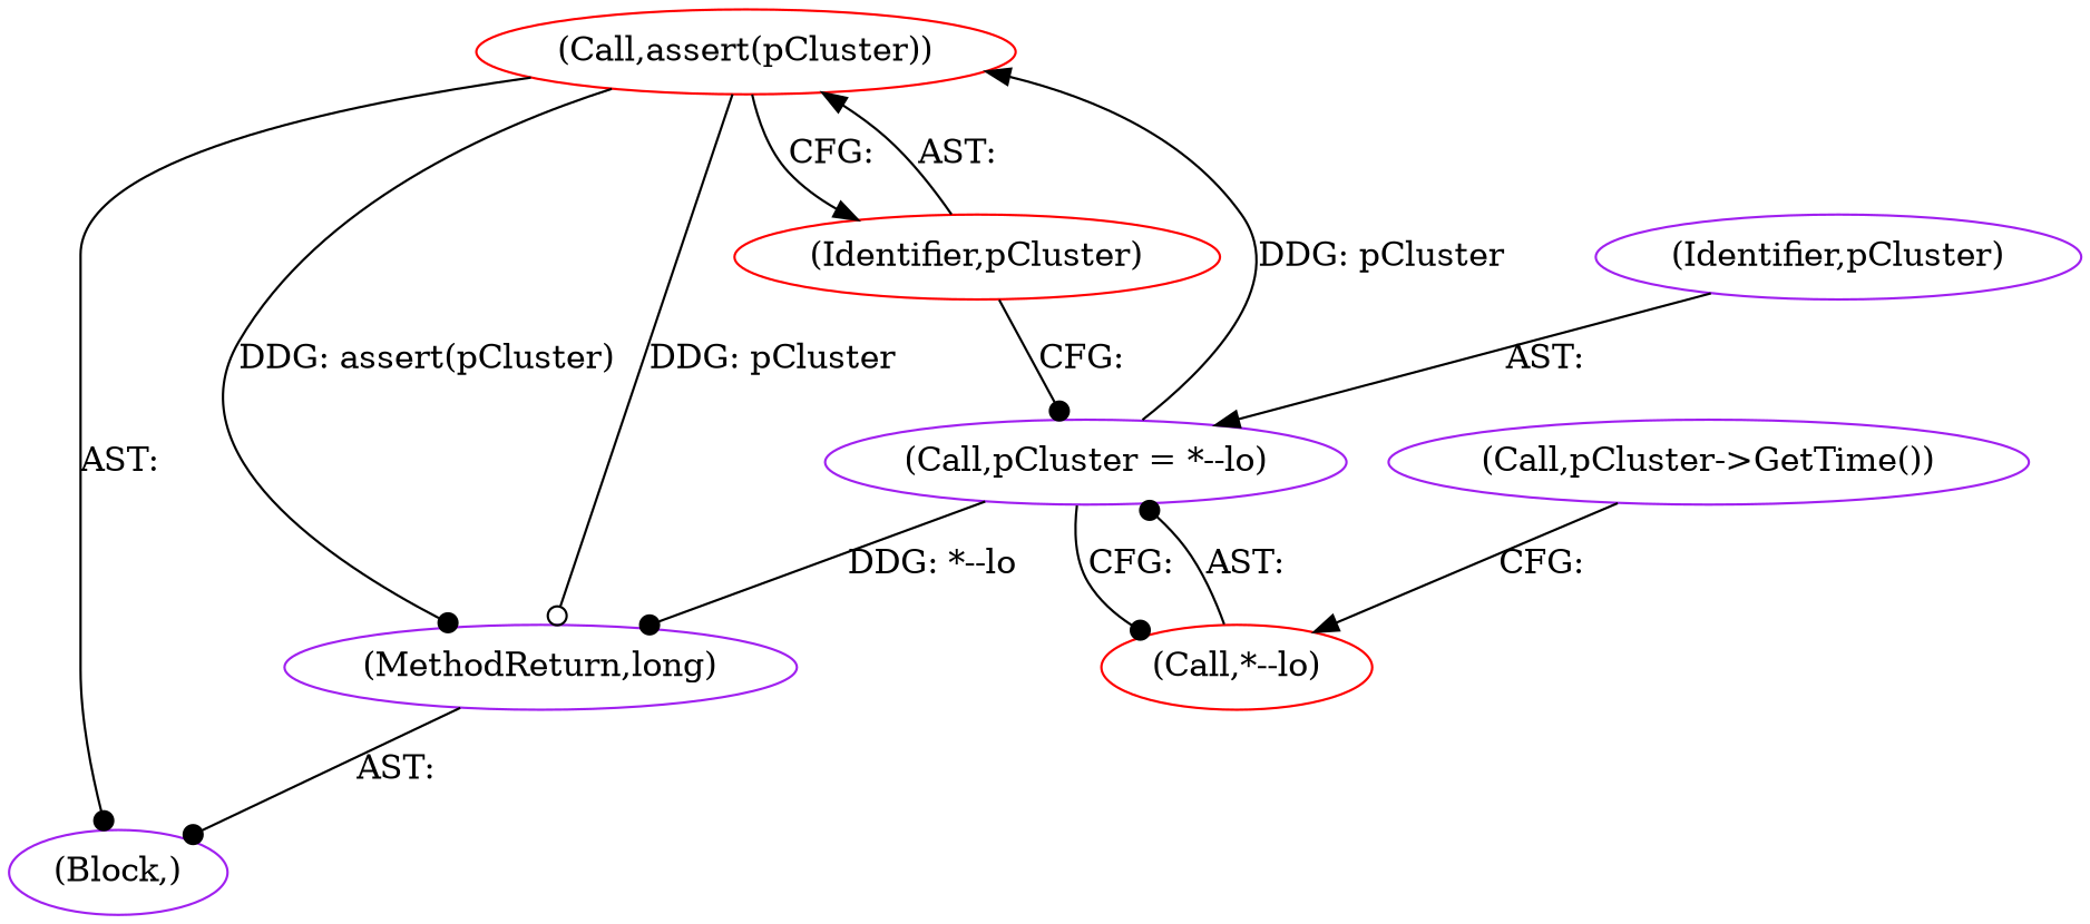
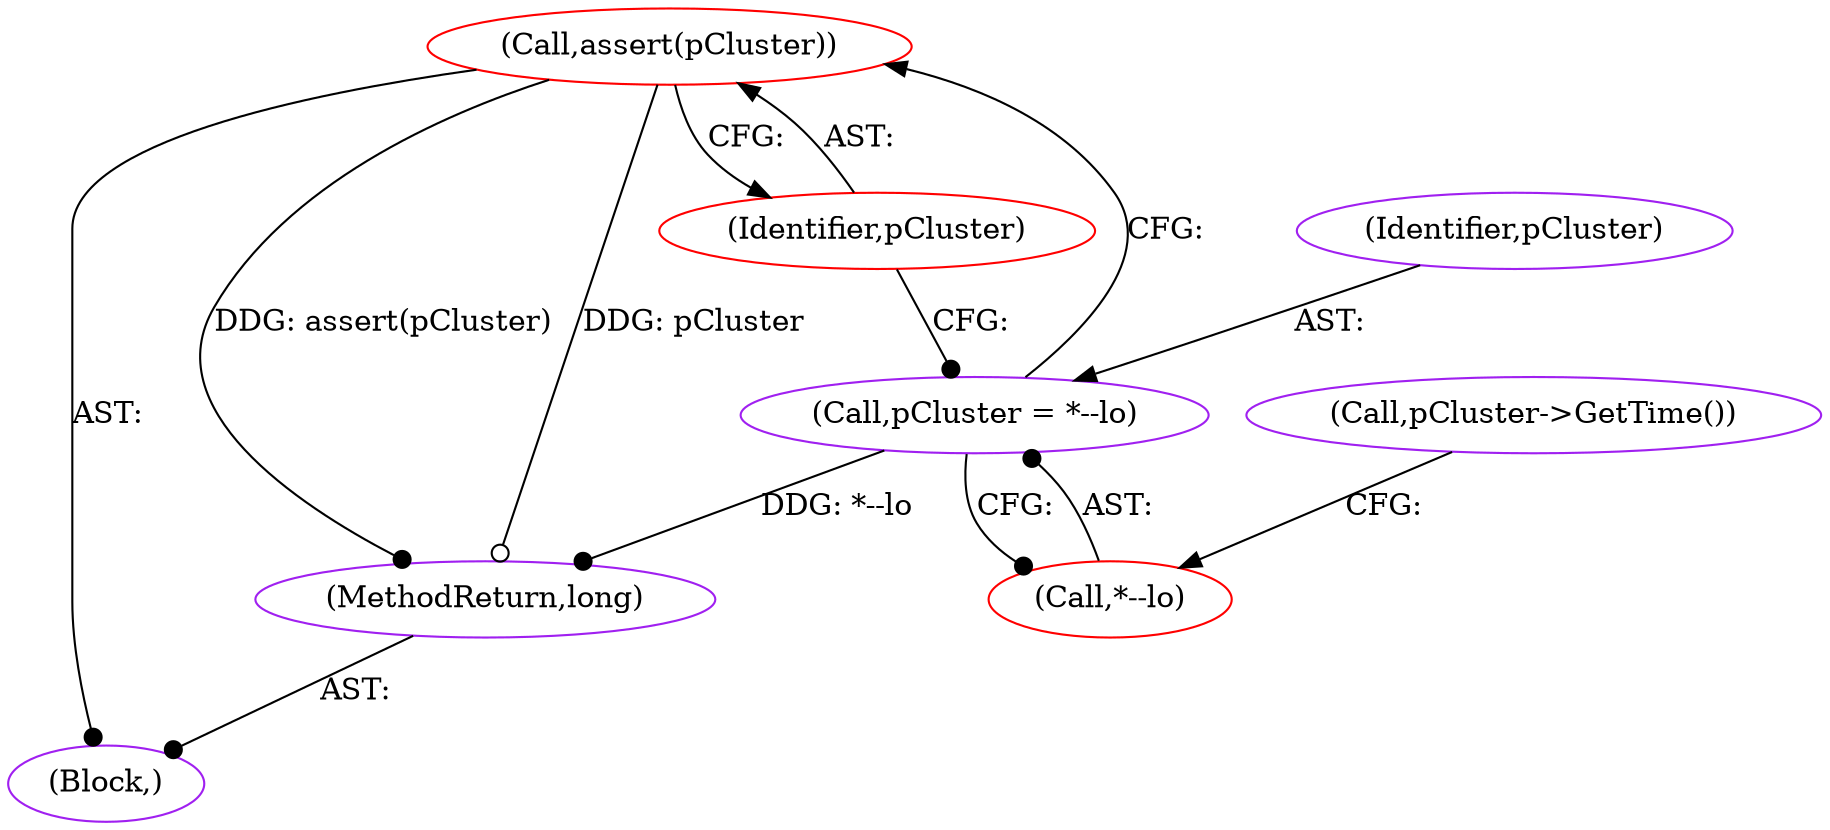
  digraph {
    node [color=purple]
    edge [arrowhead=dot]
    n1 [color=red label="(Call,assert(pCluster))"]
    n2 [label="(Block,)"]
    n3 [label="(MethodReturn,long)"]
    n4 [color=red label="(Identifier,pCluster)"]
    n5 [label="(Call,pCluster = *--lo)"]
    n6 [color=red label="(Call,*--lo)"]
    n7 [label="(Identifier,pCluster)"]
    n8 [label="(Call,pCluster->GetTime())"]
    n1 -> n2 [label="AST: "]
    n1 -> n3 [label="DDG: assert(pCluster)"]
    n1 -> n3 [arrowhead=odot label="DDG: pCluster"]
    n1 -> n4 [arrowhead=normal label="CFG: "]
    n3 -> n2 [label="AST: "]
    n4 -> n1 [arrowhead=normal label="AST: "]
    n4 -> n5 [label="CFG: "]
-   n5 -> n1 [arrowhead=normal label="DDG: pCluster"]
+   n5 -> n1 [arrowhead=normal label="CFG: "]
    n5 -> n3 [label="DDG: *--lo"]
    n5 -> n6 [label="CFG: "]
    n6 -> n5 [label="AST: "]
    n7 -> n5 [arrowhead=normal label="AST: "]
    n8 -> n6 [arrowhead=normal label="CFG: "]
  }
